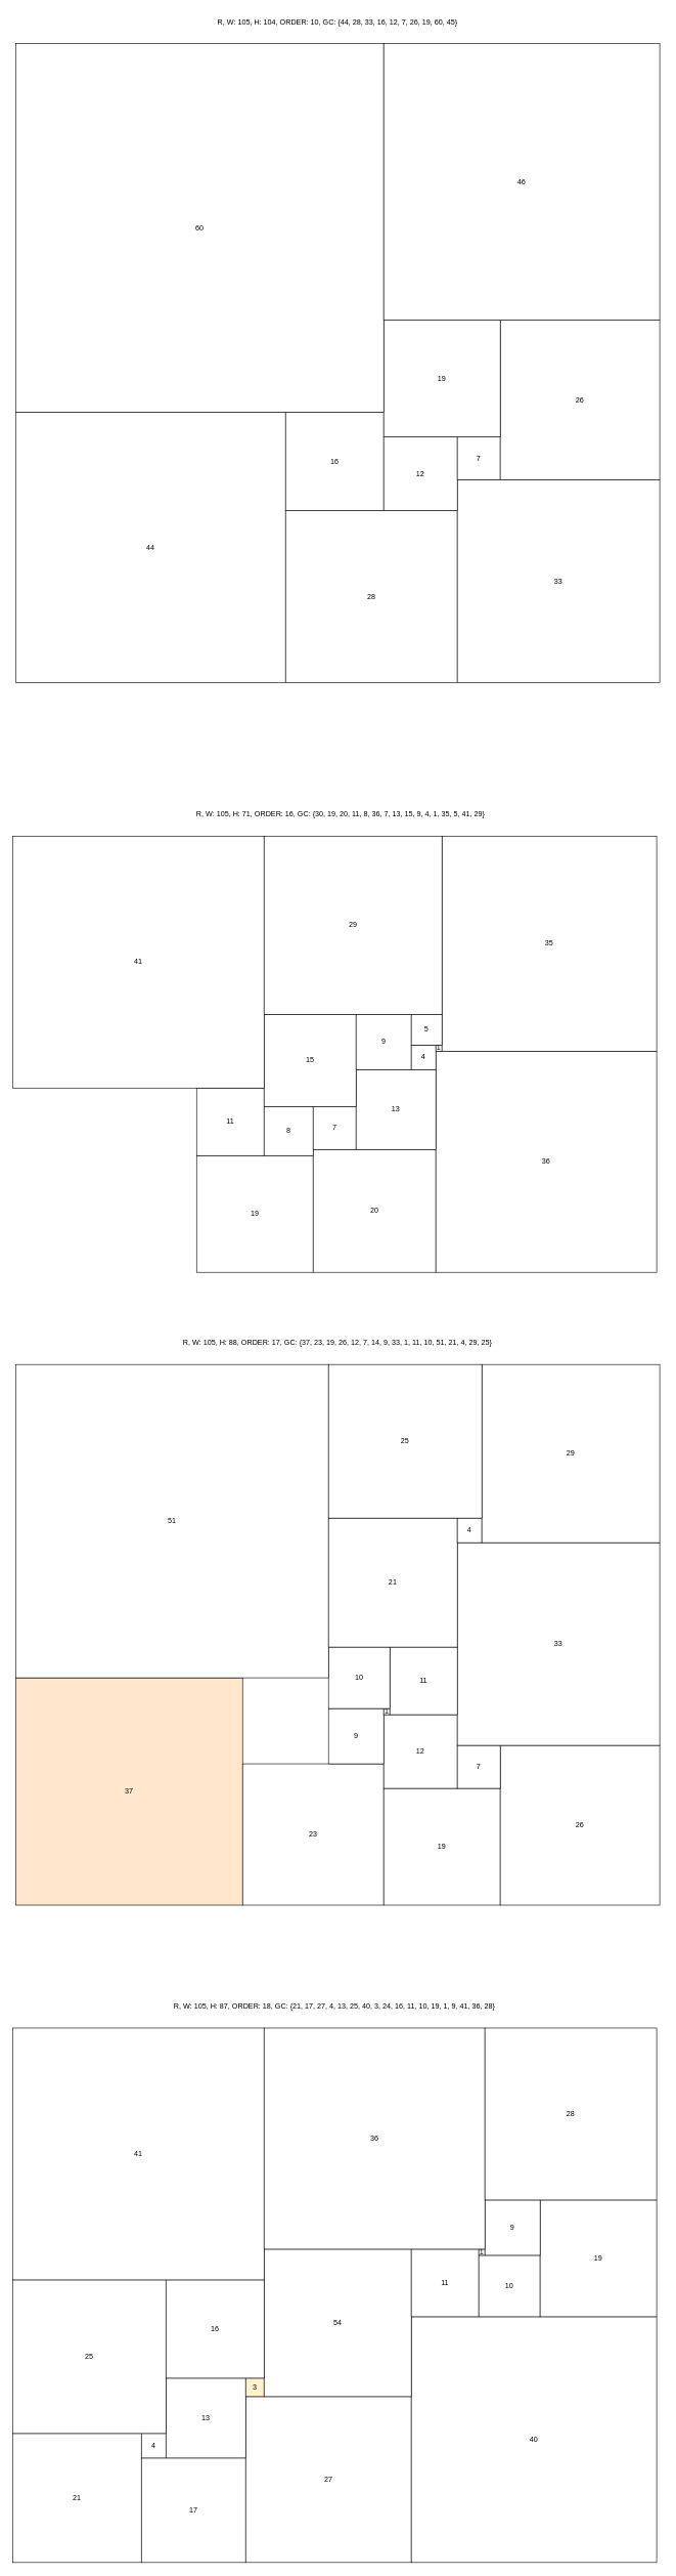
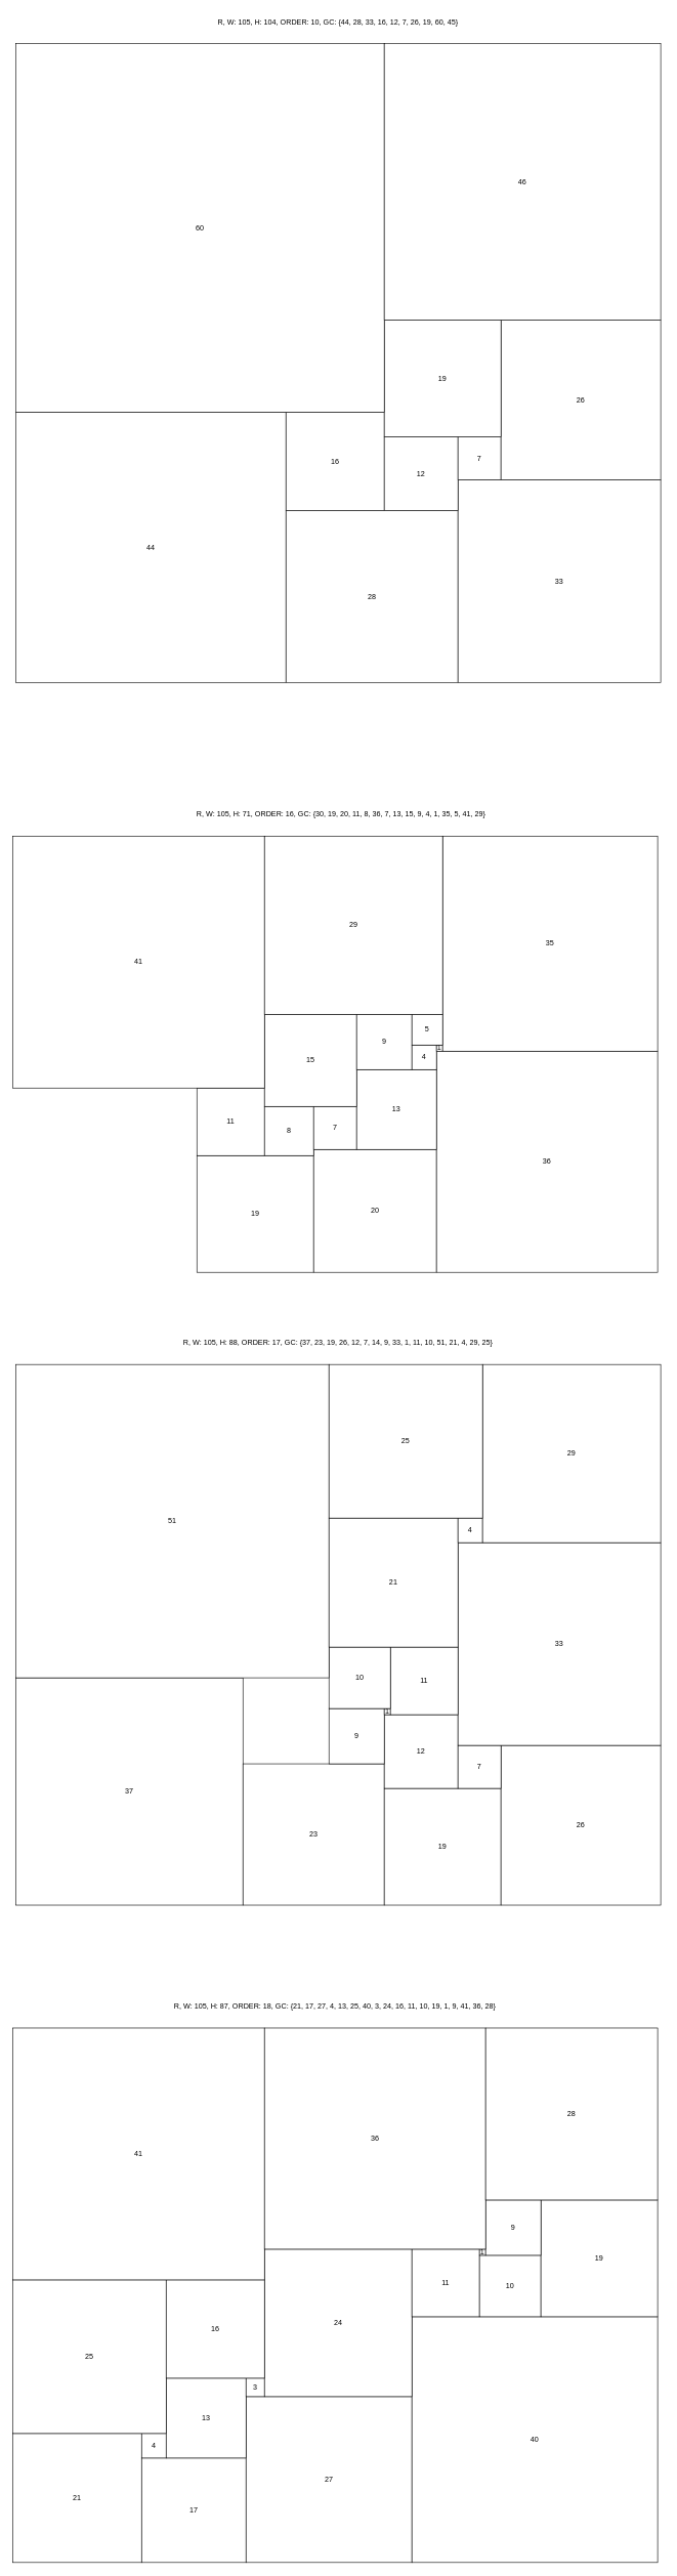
  <mxCell id="0" />
  <mxCell id="1" parent="0" />
  <mxCell id="2" value="R, W: 105, H: 104, ORDER: 10, GC: {44, 28, 33, 16, 12, 7, 26, 19, 60, 45} " style="text;html=1;strokeColor=none;fillColor=none;align=center;verticalAlign=middle;whiteSpace=wrap;rounded=0;" parent="1" vertex="1"><mxGeometry x="25" width="1050" height="30" as="geometry" y="20" /></mxCell>
  <mxCell id="3" value="R, W: 105, H: 71, ORDER: 16, GC: {30, 19, 20, 11, 8, 36, 7, 13, 15, 9, 4, 1, 35, 5, 41, 29} " style="text;html=1;strokeColor=none;fillColor=none;align=center;verticalAlign=middle;whiteSpace=wrap;rounded=0;" parent="1" vertex="1"><mxGeometry x="30" y="1310" width="1050" height="30" as="geometry" /></mxCell>
  <mxCell id="4" value="R, W: 105, H: 88, ORDER: 17, GC: {37, 23, 19, 26, 12, 7, 14, 9, 33, 1, 11, 10, 51, 21, 4, 29, 25} " style="text;html=1;strokeColor=none;fillColor=none;align=center;verticalAlign=middle;whiteSpace=wrap;rounded=0;" parent="1" vertex="1"><mxGeometry x="25" y="2170" width="1050" height="30" as="geometry" /></mxCell>
  <mxCell id="5" value="R, W: 105, H: 87, ORDER: 18, GC: {21, 17, 27, 4, 13, 25, 40, 3, 24, 16, 11, 10, 19, 1, 9, 41, 36, 28} " style="text;html=1;strokeColor=none;fillColor=none;align=center;verticalAlign=middle;whiteSpace=wrap;rounded=0;" parent="1" vertex="1"><mxGeometry x="20" y="3250" width="1050" height="30" as="geometry" /></mxCell>
  <mxCell id="6" value="" style="group;flipV=1;" vertex="1" connectable="0" parent="1"><mxGeometry x="20" y="3300" width="1050" height="870" as="geometry" /></mxCell>
  <mxCell id="7" value="21" style="rounded=0;whiteSpace=wrap;html=1;" parent="6" vertex="1"><mxGeometry y="660" width="210" height="210" as="geometry" /></mxCell>
  <mxCell id="8" value="17" style="rounded=0;whiteSpace=wrap;html=1;" parent="6" vertex="1"><mxGeometry x="210" y="700" width="170" height="170" as="geometry" /></mxCell>
  <mxCell id="9" value="27" style="rounded=0;whiteSpace=wrap;html=1;" parent="6" vertex="1"><mxGeometry x="380" y="600" width="270" height="270" as="geometry" /></mxCell>
  <mxCell id="10" value="4" style="rounded=0;whiteSpace=wrap;html=1;" parent="6" vertex="1"><mxGeometry x="210" y="660" width="40" height="40" as="geometry" /></mxCell>
  <mxCell id="11" value="13" style="rounded=0;whiteSpace=wrap;html=1;" parent="6" vertex="1"><mxGeometry x="250" y="570" width="130" height="130" as="geometry" /></mxCell>
  <mxCell id="12" value="25" style="rounded=0;whiteSpace=wrap;html=1;" parent="6" vertex="1"><mxGeometry y="410" width="250" height="250" as="geometry" /></mxCell>
  <mxCell id="13" value="40" style="rounded=0;whiteSpace=wrap;html=1;" parent="6" vertex="1"><mxGeometry x="650" y="470" width="400" height="400" as="geometry" /></mxCell>
- <mxCell id="14" value="3" style="rounded=0;whiteSpace=wrap;html=1;fillColor=#fff2cc;" parent="6" vertex="1"><mxGeometry x="380" y="570" width="30" height="30" as="geometry" /></mxCell>
- <mxCell id="15" value="54" style="rounded=0;whiteSpace=wrap;html=1;" parent="6" vertex="1"><mxGeometry x="410" y="360" width="240" height="240" as="geometry" /></mxCell>
+ <mxCell id="14" value="3" style="rounded=0;whiteSpace=wrap;html=1;" parent="6" vertex="1"><mxGeometry x="380" y="570" width="30" height="30" as="geometry" /></mxCell>
+ <mxCell id="15" value="24" style="rounded=0;whiteSpace=wrap;html=1;" parent="6" vertex="1"><mxGeometry x="410" y="360" width="240" height="240" as="geometry" /></mxCell>
  <mxCell id="16" value="16" style="rounded=0;whiteSpace=wrap;html=1;" parent="6" vertex="1"><mxGeometry x="250" y="410" width="160" height="160" as="geometry" /></mxCell>
  <mxCell id="17" value="11" style="rounded=0;whiteSpace=wrap;html=1;" parent="6" vertex="1"><mxGeometry x="650" y="360" width="110" height="110" as="geometry" /></mxCell>
  <mxCell id="18" value="10" style="rounded=0;whiteSpace=wrap;html=1;" parent="6" vertex="1"><mxGeometry x="760" y="370" width="100" height="100" as="geometry" /></mxCell>
  <mxCell id="19" value="19" style="rounded=0;whiteSpace=wrap;html=1;" parent="6" vertex="1"><mxGeometry x="860" y="280" width="190" height="190" as="geometry" /></mxCell>
  <mxCell id="20" value="1" style="rounded=0;whiteSpace=wrap;html=1;" parent="6" vertex="1"><mxGeometry x="760" y="360" width="10" height="10" as="geometry" /></mxCell>
  <mxCell id="21" value="9" style="rounded=0;whiteSpace=wrap;html=1;" parent="6" vertex="1"><mxGeometry x="770" y="280" width="90" height="90" as="geometry" /></mxCell>
  <mxCell id="22" value="41" style="rounded=0;whiteSpace=wrap;html=1;" parent="6" vertex="1"><mxGeometry width="410" height="410" as="geometry" /></mxCell>
  <mxCell id="23" value="36" style="rounded=0;whiteSpace=wrap;html=1;" parent="6" vertex="1"><mxGeometry x="410" width="360" height="360" as="geometry" /></mxCell>
  <mxCell id="24" value="28" style="rounded=0;whiteSpace=wrap;html=1;" parent="6" vertex="1"><mxGeometry x="770" width="280" height="280" as="geometry" /></mxCell>
  <mxCell id="25" value="" style="group;flipV=1;" vertex="1" connectable="0" parent="1"><mxGeometry x="25" y="2220" width="1050" height="880" as="geometry" /></mxCell>
- <mxCell id="26" value="37" style="rounded=0;whiteSpace=wrap;html=1;fillColor=#ffe6cc;" parent="25" vertex="1"><mxGeometry y="510" width="370" height="370" as="geometry" /></mxCell>
+ <mxCell id="26" value="37" style="rounded=0;whiteSpace=wrap;html=1;" parent="25" vertex="1"><mxGeometry y="510" width="370" height="370" as="geometry" /></mxCell>
  <mxCell id="27" value="23" style="rounded=0;whiteSpace=wrap;html=1;" parent="25" vertex="1"><mxGeometry x="370" y="650" width="230" height="230" as="geometry" /></mxCell>
  <mxCell id="28" value="19" style="rounded=0;whiteSpace=wrap;html=1;" parent="25" vertex="1"><mxGeometry x="600" y="690" width="190" height="190" as="geometry" /></mxCell>
  <mxCell id="29" value="26" style="rounded=0;whiteSpace=wrap;html=1;" parent="25" vertex="1"><mxGeometry x="790" y="620" width="260" height="260" as="geometry" /></mxCell>
  <mxCell id="30" value="12" style="rounded=0;whiteSpace=wrap;html=1;" parent="25" vertex="1"><mxGeometry x="600" y="570" width="120" height="120" as="geometry" /></mxCell>
  <mxCell id="31" value="7" style="rounded=0;whiteSpace=wrap;html=1;" parent="25" vertex="1"><mxGeometry x="720" y="620" width="70" height="70" as="geometry" /></mxCell>
  <mxCell id="32" value="9" style="rounded=0;whiteSpace=wrap;html=1;" parent="25" vertex="1"><mxGeometry x="510" y="560" width="90" height="90" as="geometry" /></mxCell>
  <mxCell id="33" value="33" style="rounded=0;whiteSpace=wrap;html=1;" parent="25" vertex="1"><mxGeometry x="720" y="290" width="330" height="330" as="geometry" /></mxCell>
  <mxCell id="34" value="1" style="rounded=0;whiteSpace=wrap;html=1;" parent="25" vertex="1"><mxGeometry x="600" y="560" width="10" height="10" as="geometry" /></mxCell>
  <mxCell id="35" value="11" style="rounded=0;whiteSpace=wrap;html=1;" parent="25" vertex="1"><mxGeometry x="610" y="460" width="110" height="110" as="geometry" /></mxCell>
  <mxCell id="36" value="10" style="rounded=0;whiteSpace=wrap;html=1;" parent="25" vertex="1"><mxGeometry x="510" y="460" width="100" height="100" as="geometry" /></mxCell>
  <mxCell id="37" value="51" style="rounded=0;whiteSpace=wrap;html=1;" parent="25" vertex="1"><mxGeometry width="510" height="510" as="geometry" /></mxCell>
  <mxCell id="38" value="21" style="rounded=0;whiteSpace=wrap;html=1;" parent="25" vertex="1"><mxGeometry x="510" y="250" width="210" height="210" as="geometry" /></mxCell>
  <mxCell id="39" value="4" style="rounded=0;whiteSpace=wrap;html=1;" parent="25" vertex="1"><mxGeometry x="720" y="250" width="40" height="40" as="geometry" /></mxCell>
  <mxCell id="40" value="29" style="rounded=0;whiteSpace=wrap;html=1;" parent="25" vertex="1"><mxGeometry x="760" width="290" height="290" as="geometry" /></mxCell>
  <mxCell id="41" value="25" style="rounded=0;whiteSpace=wrap;html=1;" parent="25" vertex="1"><mxGeometry x="510" width="250" height="250" as="geometry" /></mxCell>
  <mxCell id="42" value="" style="group;flipV=1;" vertex="1" connectable="0" parent="1"><mxGeometry x="20" y="1360" width="1050" height="710" as="geometry" /></mxCell>
  <mxCell id="43" value="19" style="rounded=0;whiteSpace=wrap;html=1;" parent="42" vertex="1"><mxGeometry x="300" y="520" width="190" height="190" as="geometry" /></mxCell>
  <mxCell id="44" value="20" style="rounded=0;whiteSpace=wrap;html=1;" parent="42" vertex="1"><mxGeometry x="490" y="510" width="200" height="200" as="geometry" /></mxCell>
  <mxCell id="45" value="11" style="rounded=0;whiteSpace=wrap;html=1;" parent="42" vertex="1"><mxGeometry x="300" y="410" width="110" height="110" as="geometry" /></mxCell>
  <mxCell id="46" value="8" style="rounded=0;whiteSpace=wrap;html=1;" parent="42" vertex="1"><mxGeometry x="410" y="440" width="80" height="80" as="geometry" /></mxCell>
  <mxCell id="47" value="36" style="rounded=0;whiteSpace=wrap;html=1;" parent="42" vertex="1"><mxGeometry x="690" y="350" width="360" height="360" as="geometry" /></mxCell>
  <mxCell id="48" value="7" style="rounded=0;whiteSpace=wrap;html=1;" parent="42" vertex="1"><mxGeometry x="490" y="440" width="70" height="70" as="geometry" /></mxCell>
  <mxCell id="49" value="13" style="rounded=0;whiteSpace=wrap;html=1;" parent="42" vertex="1"><mxGeometry x="560" y="380" width="130" height="130" as="geometry" /></mxCell>
  <mxCell id="50" value="15" style="rounded=0;whiteSpace=wrap;html=1;" parent="42" vertex="1"><mxGeometry x="410" y="290" width="150" height="150" as="geometry" /></mxCell>
  <mxCell id="51" value="9" style="rounded=0;whiteSpace=wrap;html=1;" parent="42" vertex="1"><mxGeometry x="560" y="290" width="90" height="90" as="geometry" /></mxCell>
  <mxCell id="52" value="4" style="rounded=0;whiteSpace=wrap;html=1;" parent="42" vertex="1"><mxGeometry x="650" y="340" width="40" height="40" as="geometry" /></mxCell>
  <mxCell id="53" value="1" style="rounded=0;whiteSpace=wrap;html=1;" parent="42" vertex="1"><mxGeometry x="690" y="340" width="10" height="10" as="geometry" /></mxCell>
  <mxCell id="54" value="35" style="rounded=0;whiteSpace=wrap;html=1;" parent="42" vertex="1"><mxGeometry x="700" width="350" height="350" as="geometry" /></mxCell>
  <mxCell id="55" value="5" style="rounded=0;whiteSpace=wrap;html=1;" parent="42" vertex="1"><mxGeometry x="650" y="290" width="50" height="50" as="geometry" /></mxCell>
  <mxCell id="56" value="41" style="rounded=0;whiteSpace=wrap;html=1;" parent="42" vertex="1"><mxGeometry width="410" height="410" as="geometry" /></mxCell>
  <mxCell id="57" value="29" style="rounded=0;whiteSpace=wrap;html=1;" parent="42" vertex="1"><mxGeometry x="410" width="290" height="290" as="geometry" /></mxCell>
  <mxCell id="58" value="" style="group;flipV=1;" vertex="1" connectable="0" parent="1"><mxGeometry x="25" y="70" width="1050" height="1040" as="geometry" /></mxCell>
  <mxCell id="59" value="44" style="rounded=0;whiteSpace=wrap;html=1;" parent="58" vertex="1"><mxGeometry y="600" width="440" height="440" as="geometry" /></mxCell>
  <mxCell id="60" value="28" style="rounded=0;whiteSpace=wrap;html=1;" parent="58" vertex="1"><mxGeometry x="440" y="760" width="280" height="280" as="geometry" /></mxCell>
  <mxCell id="61" value="33" style="rounded=0;whiteSpace=wrap;html=1;" parent="58" vertex="1"><mxGeometry x="720" y="710" width="330" height="330" as="geometry" /></mxCell>
  <mxCell id="62" value="16" style="rounded=0;whiteSpace=wrap;html=1;" parent="58" vertex="1"><mxGeometry x="440" y="600" width="160" height="160" as="geometry" /></mxCell>
  <mxCell id="63" value="12" style="rounded=0;whiteSpace=wrap;html=1;" parent="58" vertex="1"><mxGeometry x="600" y="640" width="120" height="120" as="geometry" /></mxCell>
  <mxCell id="64" value="7" style="rounded=0;whiteSpace=wrap;html=1;" parent="58" vertex="1"><mxGeometry x="720" y="640" width="70" height="70" as="geometry" /></mxCell>
  <mxCell id="65" value="26" style="rounded=0;whiteSpace=wrap;html=1;" parent="58" vertex="1"><mxGeometry x="790" y="450" width="260" height="260" as="geometry" /></mxCell>
  <mxCell id="66" value="19" style="rounded=0;whiteSpace=wrap;html=1;" parent="58" vertex="1"><mxGeometry x="600" y="450" width="190" height="190" as="geometry" /></mxCell>
  <mxCell id="67" value="60" style="rounded=0;whiteSpace=wrap;html=1;" parent="58" vertex="1"><mxGeometry width="600" height="600" as="geometry" /></mxCell>
  <mxCell id="68" value="46" style="rounded=0;whiteSpace=wrap;html=1;" parent="58" vertex="1"><mxGeometry x="600" width="450" height="450" as="geometry" /></mxCell>
